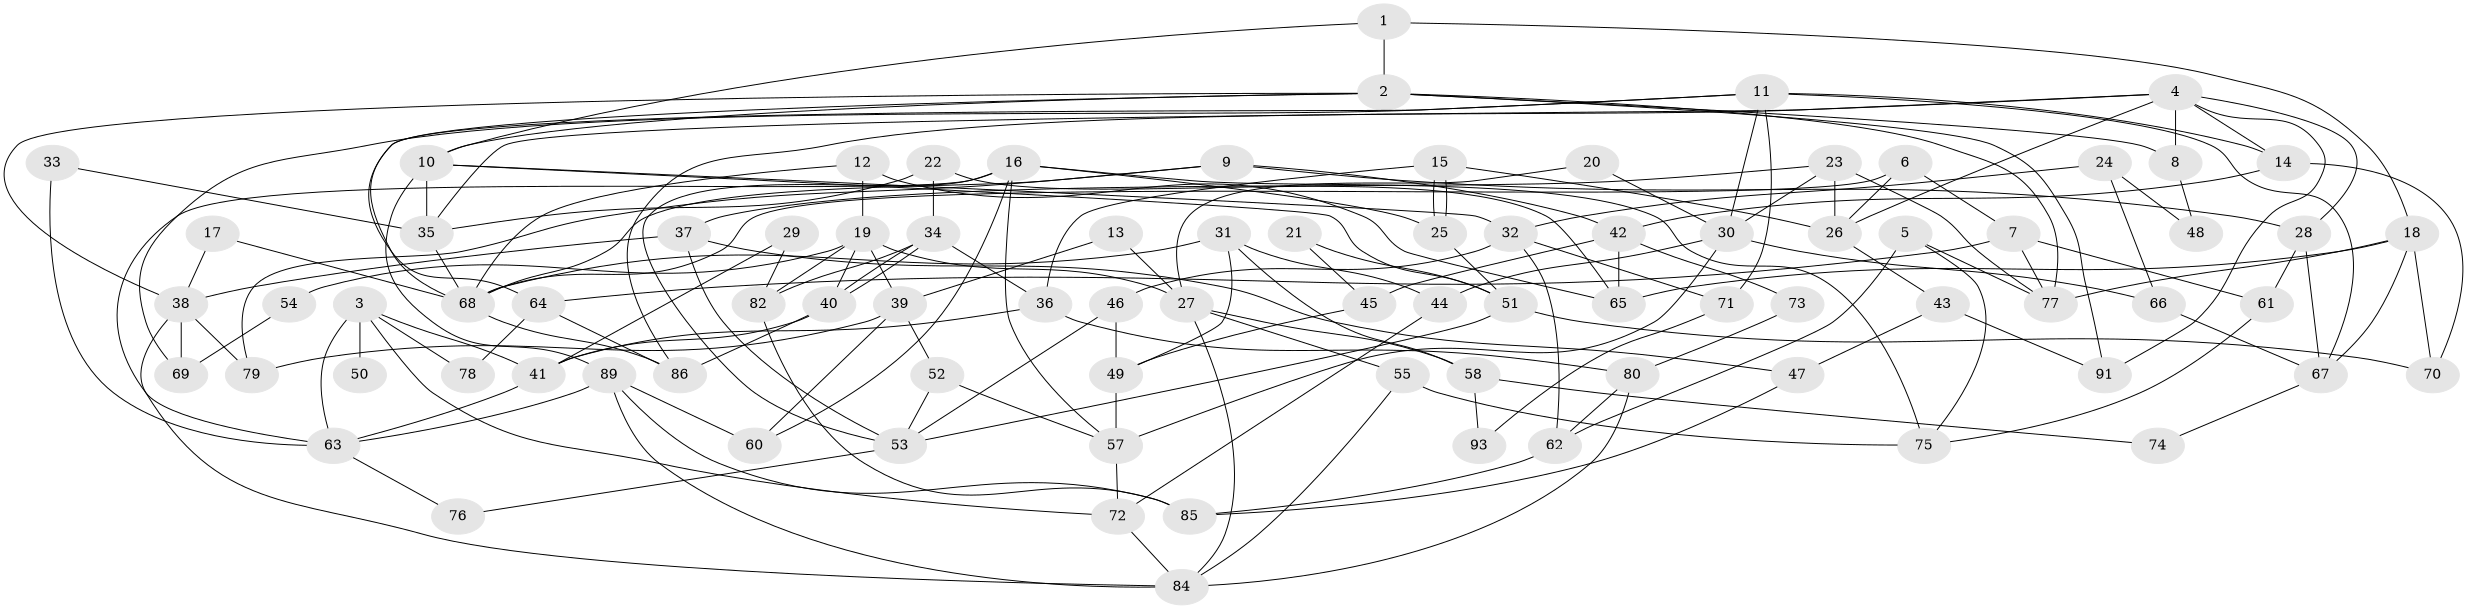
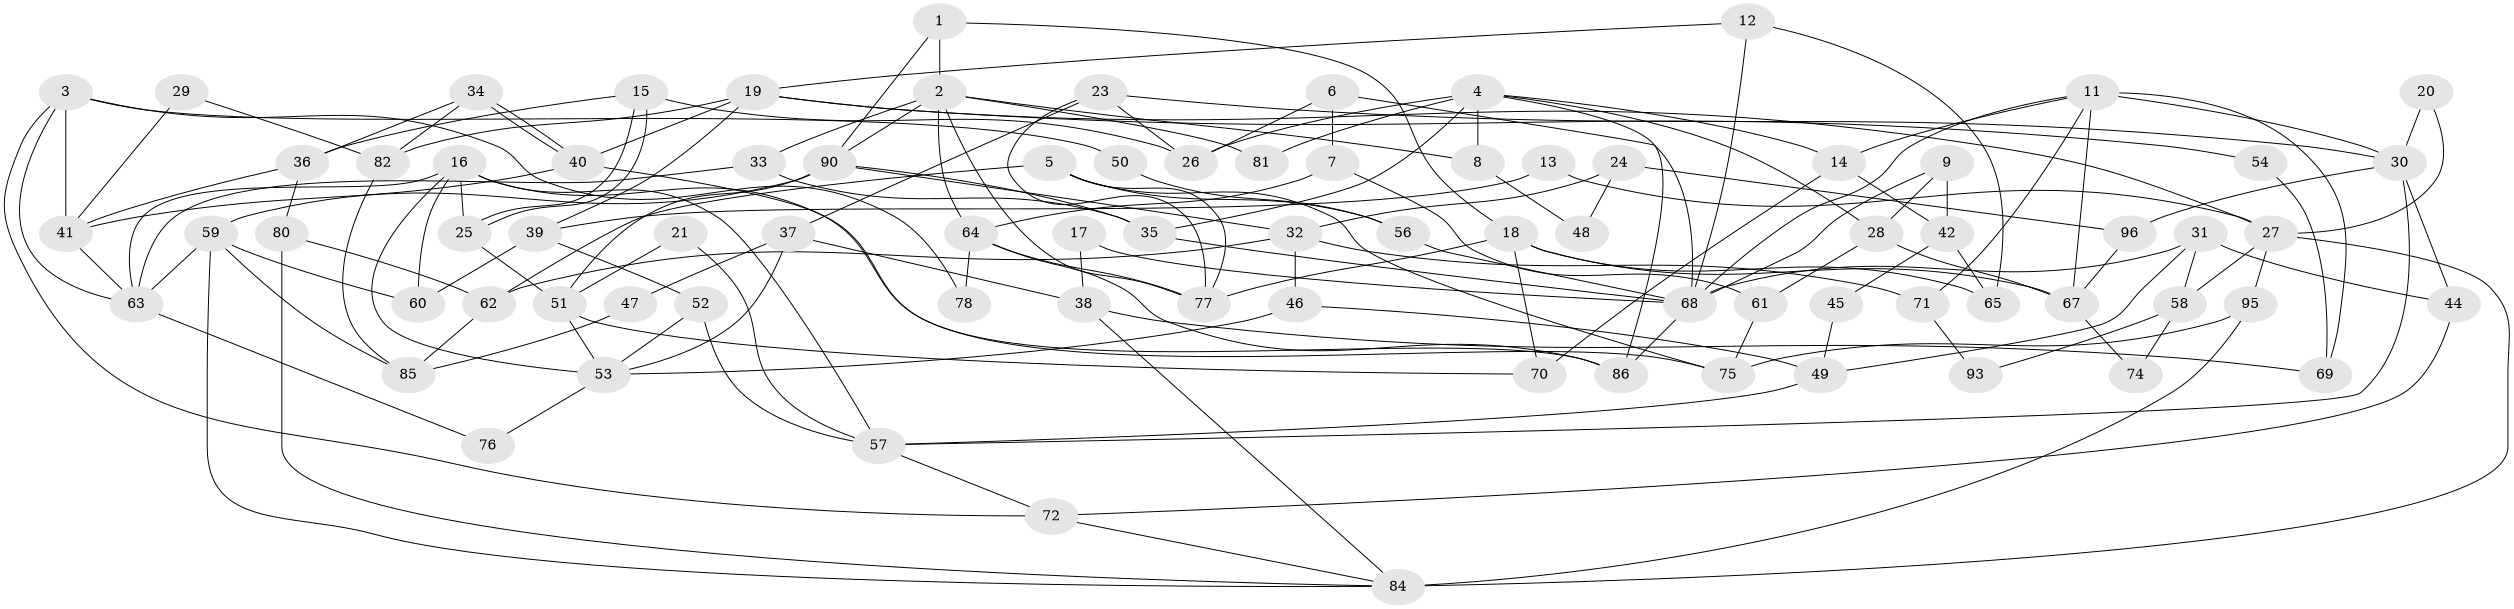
  graph {
    node [color=gray90 style=filled]
    1
    2
-   10
+   10 [label=90]
    18
    8
    38
    64
-   81 [label=91]
+   81
    77
    35
    32
    51
-   59 [label=89]
+   59
    67
    65
    70
    48
-   79
    69
    84
    78
    86
    3
    41
    50
    63
    72
+   56
    76
    4
    14
    26
    28
    42
-   43
    61
    68
    5
    62
    75
    85
    6
    7
    9
    45
-   73
    71
    46
    53
    60
    11
    30
    57
-   66
+   66 [label=96]
    44
    74
    n57 [label=93]
    12
    19
    27
    39
    40
    54
    82
    13
-   55
+   55 [label=95]
    58
    52
    15
    25
    36
    80
    16
    17
    20
    21
-   22
    34
    23
    37
    47
    24
    33
    29
    31
    49
    1 -- 2
    1 -- 10
    1 -- 18
    2 -- 10
    2 -- 8
-   2 -- 38
+   2 -- 33
    2 -- 64
    2 -- 81
    2 -- 77
    10 -- 35
    10 -- 32
    10 -- 51
    10 -- 59
    18 -- 77
    18 -- 67
    18 -- 65
    18 -- 70
    8 -- 48
-   38 -- 79
    38 -- 69
    38 -- 84
    64 -- 78
    64 -- 86
    35 -- 68
    32 -- 62
    32 -- 71
    32 -- 46
    51 -- 70
    51 -- 53
    59 -- 84
    59 -- 63
    59 -- 85
    59 -- 60
    67 -- 74
    3 -- 78
    3 -- 41
    3 -- 50
    3 -- 63
    3 -- 72
    41 -- 63
+   50 -- 56
    63 -- 76
    72 -- 84
+   56 -- 68
    4 -- 8
    4 -- 81
    4 -- 35
    4 -- 86
    4 -- 14
    4 -- 26
    4 -- 28
    14 -- 70
    14 -- 42
-   26 -- 43
    28 -- 67
    28 -- 61
    42 -- 65
    42 -- 45
-   42 -- 73
-   43 -- 81
-   43 -- 47
    61 -- 75
    68 -- 86
    5 -- 77
+   5 -- 56
    5 -- 62
    5 -- 75
    62 -- 85
    6 -- 26
    6 -- 68
    6 -- 7
    7 -- 64
-   7 -- 77
+   64 -- 77
    7 -- 61
-   9 -- 79
    9 -- 28
    9 -- 42
    9 -- 68
    45 -- 49
-   73 -- 80
    71 -- n57
    46 -- 53
    46 -- 49
    53 -- 76
    11 -- 67
    11 -- 69
    11 -- 14
    11 -- 68
    11 -- 71
    11 -- 30
    30 -- 57
    30 -- 66
    30 -- 44
    57 -- 72
    66 -- 67
    44 -- 72
    12 -- 65
    12 -- 68
    12 -- 19
    19 -- 27
    19 -- 39
    19 -- 40
    19 -- 54
    19 -- 82
    27 -- 84
    27 -- 55
    27 -- 58
-   39 -- 79
    39 -- 60
    39 -- 52
    40 -- 86
    40 -- 41
    54 -- 69
    82 -- 85
    13 -- 27
    13 -- 39
    55 -- 84
    55 -- 75
    58 -- 74
    58 -- n57
    52 -- 53
    52 -- 57
    15 -- 26
    15 -- 25
    15 -- 25
    15 -- 36
    25 -- 51
    36 -- 41
    36 -- 80
    80 -- 84
    80 -- 62
    16 -- 63
    16 -- 75
    16 -- 53
    16 -- 60
    16 -- 57
    16 -- 25
    17 -- 38
    17 -- 68
    20 -- 30
    20 -- 27
    21 -- 51
-   21 -- 45
-   22 -- 35
-   22 -- 65
-   22 -- 34
+   21 -- 57
    34 -- 40
    34 -- 40
    34 -- 82
    34 -- 36
    23 -- 77
    23 -- 26
    23 -- 30
    23 -- 37
    37 -- 38
    37 -- 53
    37 -- 47
    47 -- 85
    24 -- 32
    24 -- 48
    24 -- 66
    33 -- 35
    33 -- 63
    29 -- 41
    29 -- 82
    31 -- 68
    31 -- 44
    31 -- 58
    31 -- 49
    49 -- 57
  }
